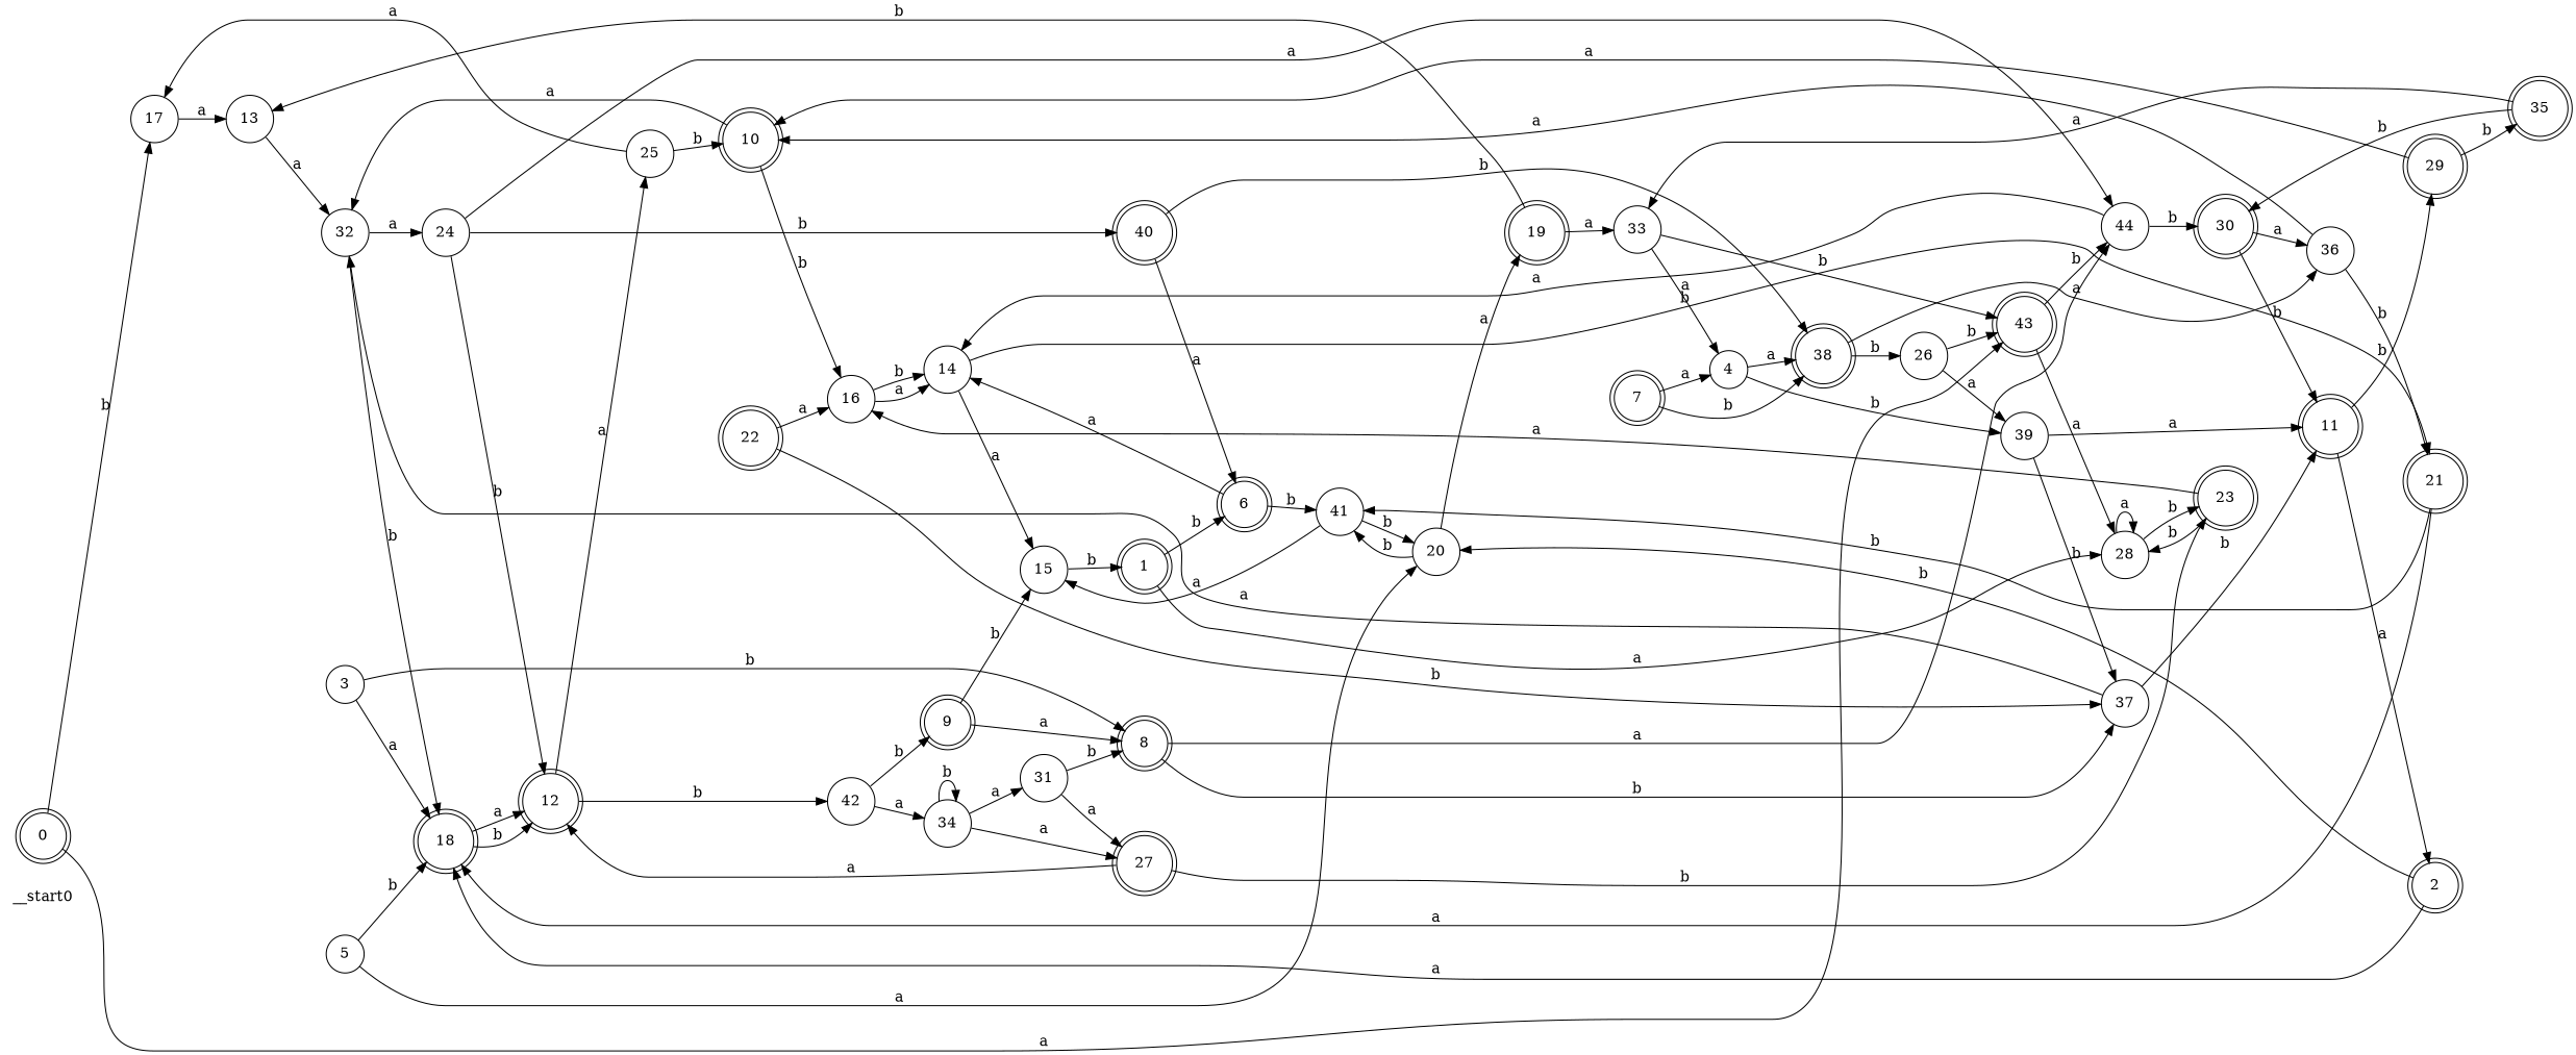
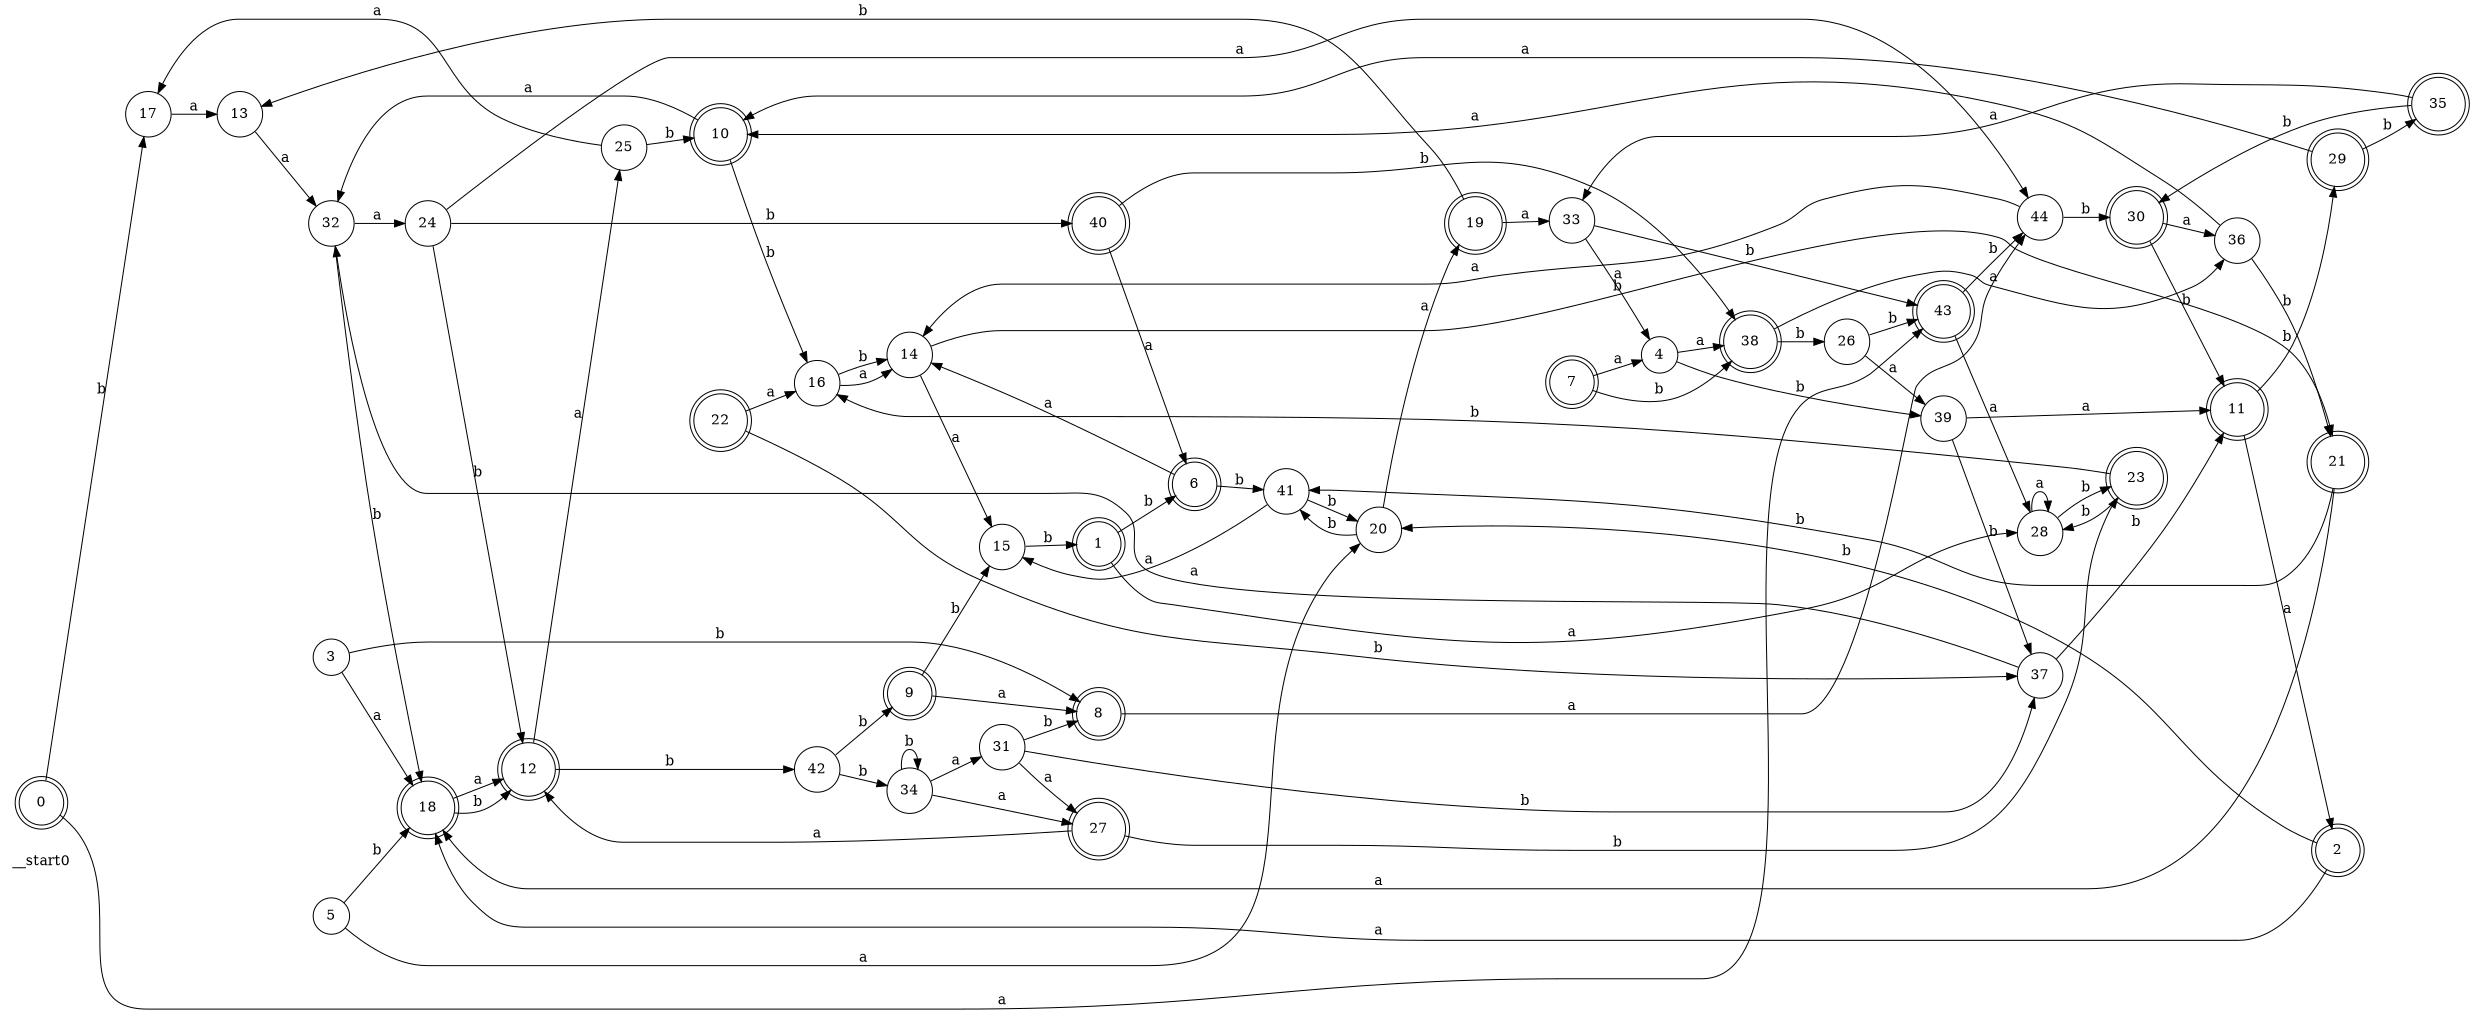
  digraph {
    rankdir=LR
    node [shape=circle color=black fillcolor=white style=filled]
    __start0 [shape=none color="" fillcolor="" style=""]
    n2 [label=0 shape=doublecircle style="rounded,filled"]
    n3 [label=17]
    n4 [label=43 shape=doublecircle style="rounded,filled"]
    n5 [label=13]
    n6 [label=28]
    n7 [label=44]
    n8 [label=1 shape=doublecircle style="rounded,filled"]
    n9 [label=6 shape=doublecircle style="rounded,filled"]
    n10 [label=14]
    n11 [label=41]
    n12 [label=23 shape=doublecircle style="rounded,filled"]
    n13 [label=2 shape=doublecircle style="rounded,filled"]
    n14 [label=18 shape=doublecircle style="rounded,filled"]
    n15 [label=20]
    n16 [label=12 shape=doublecircle style="rounded,filled"]
    n17 [label=19 shape=doublecircle style="rounded,filled"]
    n18 [label=3]
    n19 [label=8 shape=doublecircle style="rounded,filled"]
    n20 [label=37]
    n21 [label=4]
    n22 [label=38 shape=doublecircle style="rounded,filled"]
    n23 [label=39]
    n24 [label=26]
    n25 [label=36]
    n26 [label=11 shape=doublecircle style="rounded,filled"]
    n27 [label=5]
    n28 [label=15]
    n29 [label=21 shape=doublecircle style="rounded,filled"]
    n30 [label=7 shape=doublecircle style="rounded,filled"]
    n31 [label=32]
    n32 [label=30 shape=doublecircle style="rounded,filled"]
    n33 [label=9 shape=doublecircle style="rounded,filled"]
    n34 [label=10 shape=doublecircle style="rounded,filled"]
    n35 [label=16]
    n36 [label=24]
    n37 [label=29 shape=doublecircle style="rounded,filled"]
    n38 [label=35 shape=doublecircle style="rounded,filled"]
    n39 [label=25]
    n40 [label=42]
    n41 [label=34]
    n42 [label=40 shape=doublecircle style="rounded,filled"]
    n43 [label=27 shape=doublecircle style="rounded,filled"]
    n44 [label=33]
    n45 [label=22 shape=doublecircle style="rounded,filled"]
    n46 [label=31]
    n2 -> n3 [label=b]
    n2 -> n4 [label=a]
    n3 -> n5 [label=a]
    n4 -> n6 [label=a]
    n4 -> n7 [label=b]
    n5 -> n31 [label=a]
    n6 -> n6 [label=a]
    n6 -> n12 [label=b]
    n7 -> n10 [label=a]
    n7 -> n32 [label=b]
    n8 -> n6 [label=a]
    n8 -> n9 [label=b]
    n9 -> n10 [label=a]
    n9 -> n11 [label=b]
    n10 -> n28 [label=a]
    n10 -> n29 [label=b]
    n11 -> n15 [label=b]
    n11 -> n28 [label=a]
    n12 -> n6 [label=b]
-   n12 -> n35 [label=a]
+   n12 -> n35 [label=b]
    n13 -> n14 [label=a]
    n13 -> n15 [label=b]
    n14 -> n16 [label=a]
    n14 -> n16 [label=b]
    n15 -> n11 [label=b]
    n15 -> n17 [label=a]
    n16 -> n39 [label=a]
    n16 -> n40 [label=b]
    n17 -> n5 [label=b]
    n17 -> n44 [label=a]
    n18 -> n14 [label=a]
    n18 -> n19 [label=b]
    n19 -> n7 [label=a]
-   n19 -> n20 [label=b]
+   n46 -> n20 [label=b]
    n20 -> n26 [label=b]
    n20 -> n31 [label=a]
    n21 -> n22 [label=a]
    n21 -> n23 [label=b]
    n22 -> n24 [label=b]
    n22 -> n25 [label=a]
    n23 -> n20 [label=b]
    n23 -> n26 [label=a]
    n24 -> n4 [label=b]
    n24 -> n23 [label=a]
    n25 -> n29 [label=b]
    n25 -> n34 [label=a]
    n26 -> n13 [label=a]
    n26 -> n37 [label=b]
    n27 -> n14 [label=b]
    n27 -> n15 [label=a]
    n28 -> n8 [label=b]
    n29 -> n11 [label=b]
    n29 -> n14 [label=a]
    n30 -> n21 [label=a]
    n30 -> n22 [label=b]
    n31 -> n14 [label=b]
    n31 -> n36 [label=a]
    n32 -> n25 [label=a]
    n32 -> n26 [label=b]
    n33 -> n19 [label=a]
    n33 -> n28 [label=b]
    n34 -> n31 [label=a]
    n34 -> n35 [label=b]
    n35 -> n10 [label=a]
    n35 -> n10 [label=b]
    n36 -> n7 [label=a]
    n36 -> n16 [label=b]
    n36 -> n42 [label=b]
    n37 -> n34 [label=a]
    n37 -> n38 [label=b]
    n38 -> n32 [label=b]
    n38 -> n44 [label=a]
    n39 -> n3 [label=a]
    n39 -> n34 [label=b]
    n40 -> n33 [label=b]
-   n40 -> n41 [label=a]
+   n40 -> n41 [label=b]
    n41 -> n41 [label=b]
    n41 -> n43 [label=a]
    n41 -> n46 [label=a]
    n42 -> n9 [label=a]
    n42 -> n22 [label=b]
    n43 -> n12 [label=b]
    n43 -> n16 [label=a]
    n44 -> n4 [label=b]
    n44 -> n21 [label=a]
    n45 -> n20 [label=b]
    n45 -> n35 [label=a]
    n46 -> n19 [label=b]
    n46 -> n43 [label=a]
  }
